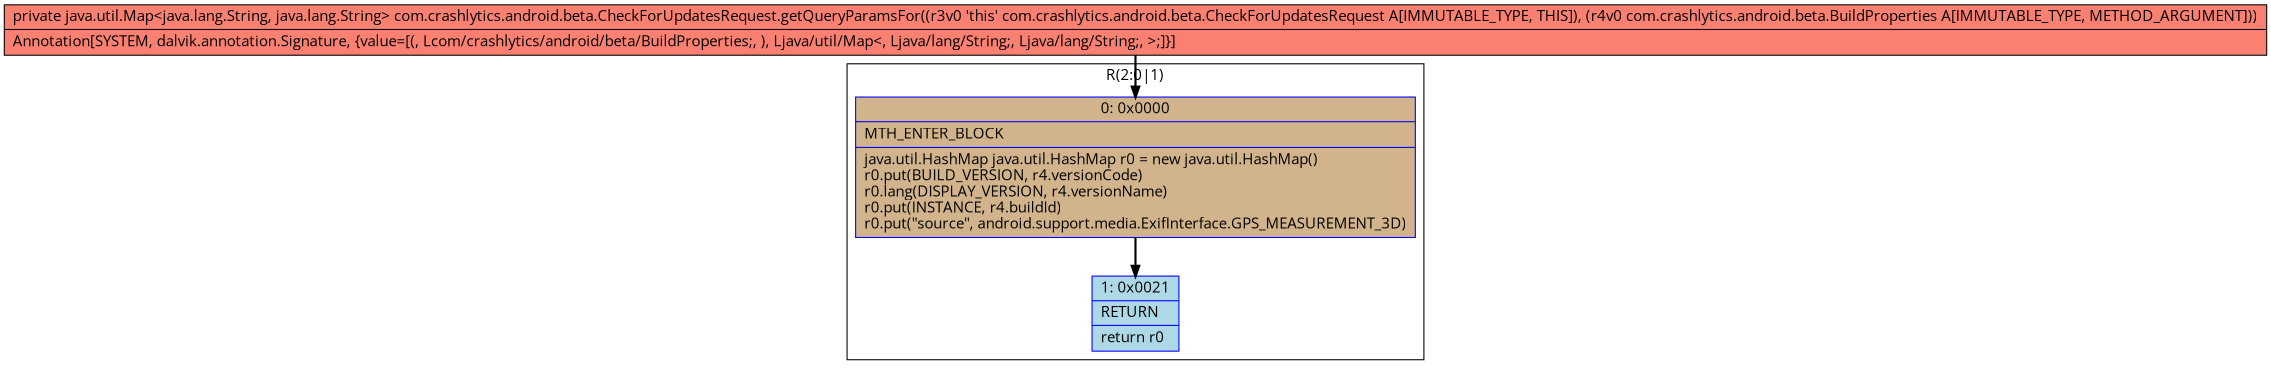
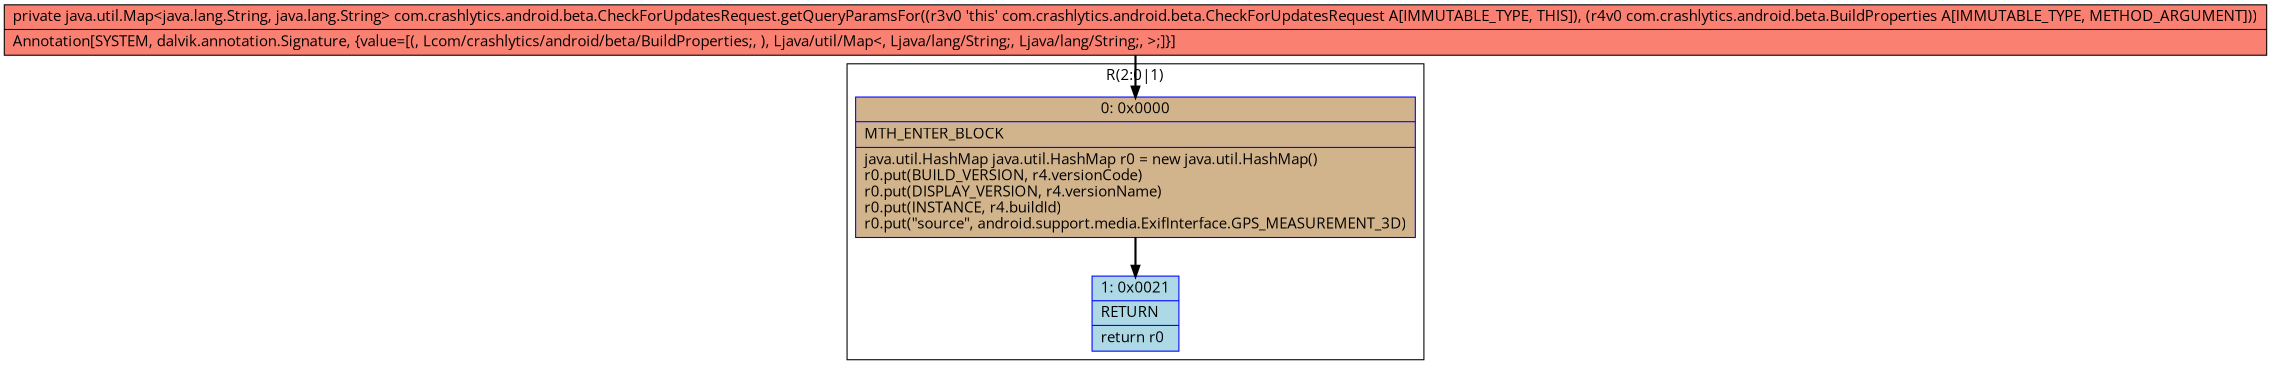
  digraph {
    fontname="Open Sans"
    node [color=blue shape=record style=filled fontname="Open Sans"]
    edge [style=bold fontname="Open Sans"]
-   n1 [label="{0\:\ 0x0000|MTH_ENTER_BLOCK\l|java.util.HashMap java.util.HashMap r0 = new java.util.HashMap()\lr0.put(BUILD_VERSION, r4.versionCode)\lr0.lang(DISPLAY_VERSION, r4.versionName)\lr0.put(INSTANCE, r4.buildId)\lr0.put(\"source\", android.support.media.ExifInterface.GPS_MEASUREMENT_3D)\l}" fillcolor=tan]
+   n1 [label="{0\:\ 0x0000|MTH_ENTER_BLOCK\l|java.util.HashMap java.util.HashMap r0 = new java.util.HashMap()\lr0.put(BUILD_VERSION, r4.versionCode)\lr0.put(DISPLAY_VERSION, r4.versionName)\lr0.put(INSTANCE, r4.buildId)\lr0.put(\"source\", android.support.media.ExifInterface.GPS_MEASUREMENT_3D)\l}" fillcolor=tan]
    n2 [label="{1\:\ 0x0021|RETURN\l|return r0\l}" fillcolor=lightblue]
    n3 [label="{private java.util.Map\<java.lang.String, java.lang.String\> com.crashlytics.android.beta.CheckForUpdatesRequest.getQueryParamsFor((r3v0 'this' com.crashlytics.android.beta.CheckForUpdatesRequest A[IMMUTABLE_TYPE, THIS]), (r4v0 com.crashlytics.android.beta.BuildProperties A[IMMUTABLE_TYPE, METHOD_ARGUMENT]))  | Annotation[SYSTEM, dalvik.annotation.Signature, \{value=[(, Lcom\/crashlytics\/android\/beta\/BuildProperties;, ), Ljava\/util\/Map\<, Ljava\/lang\/String;, Ljava\/lang\/String;, \>;]\}]\l}" fillcolor=salmon color=""]
    subgraph cluster_1 {
      label="R(2:0|1)"
      n1
      n2
    }
    n1 -> n2
    n3 -> n1
  }
